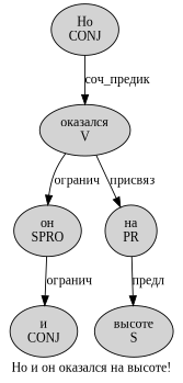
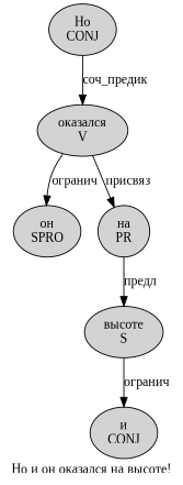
  digraph {
    fontname="Liberation Serif"
    label="Но и он оказался на высоте!"
    node [fillcolor=lightgray fontname="Liberation Serif" penwidth=1 shape=ellipse style=filled]
    edge [fontname="Liberation Serif"]
    n1 [label="Но\nCONJ"]
    n2 [label="оказался\nV"]
    n3 [label="он\nSPRO"]
    n4 [label="на\nPR"]
    n5 [label="и\nCONJ"]
    n6 [label="высоте\nS"]
    n1 -> n2 [label="соч_предик"]
    n2 -> n3 [label="огранич"]
    n2 -> n4 [label="присвяз"]
-   n3 -> n5 [label="огранич"]
+   n6 -> n5 [label="огранич"]
    n4 -> n6 [label="предл"]
  }
